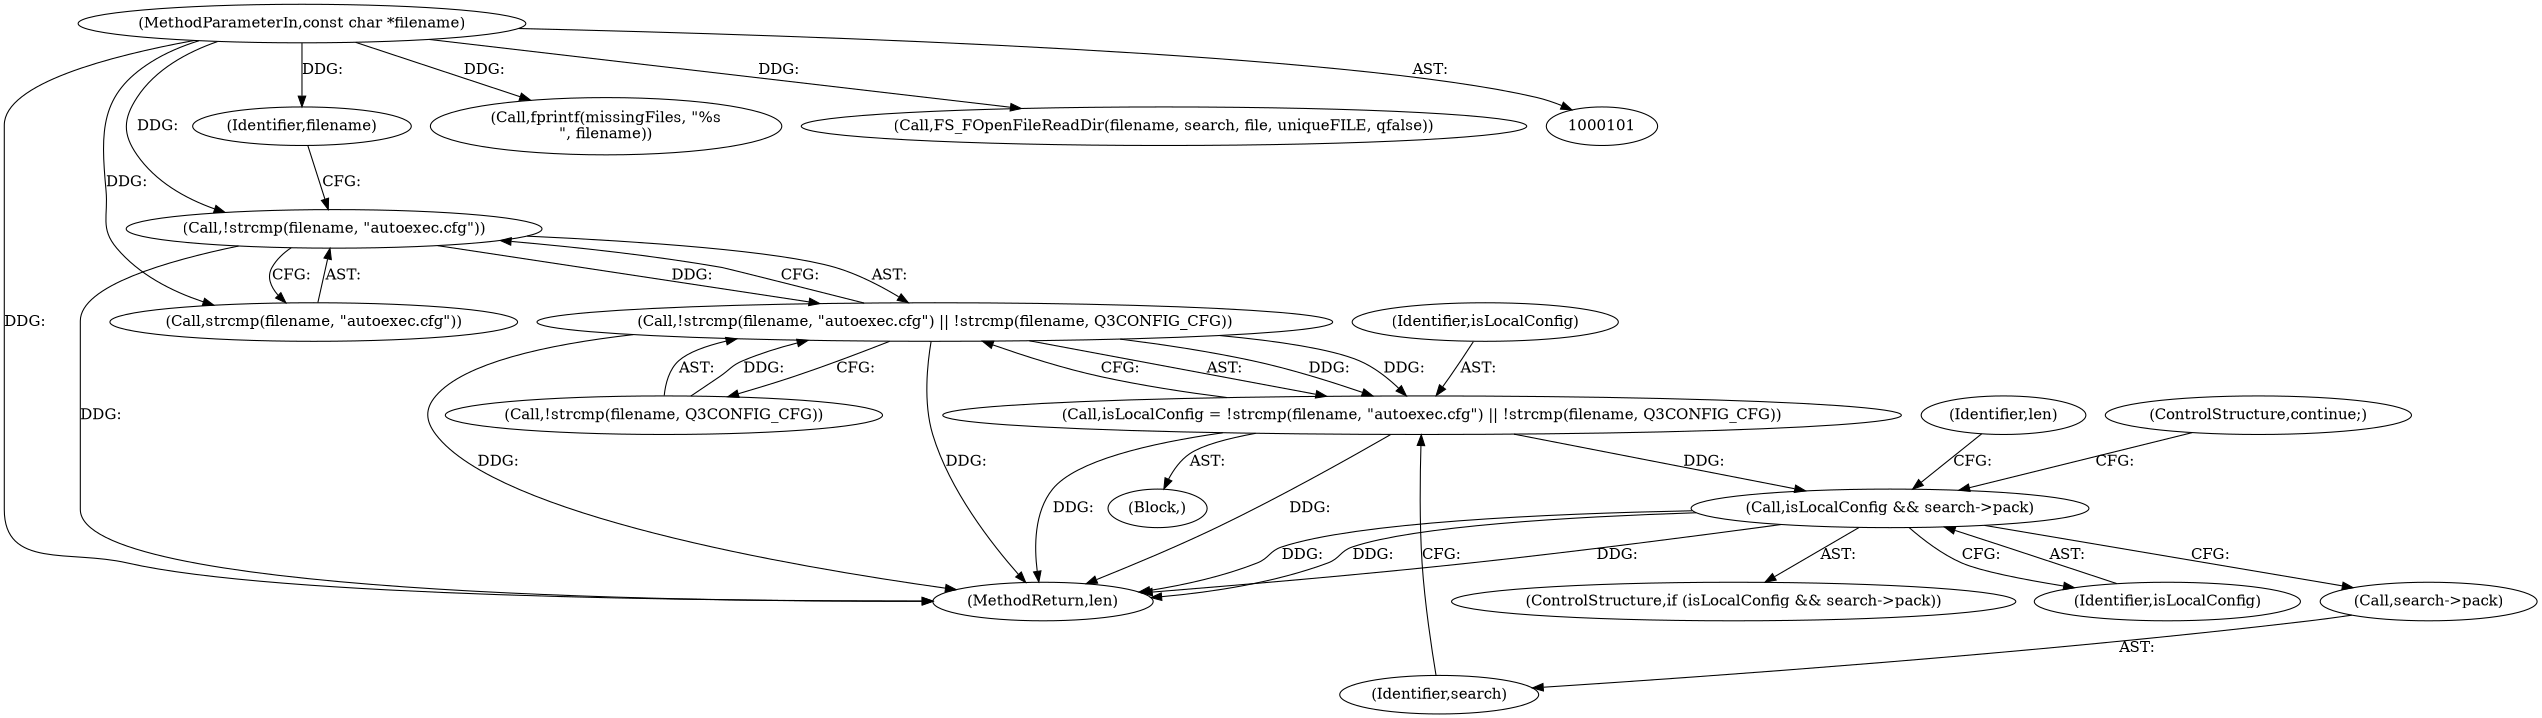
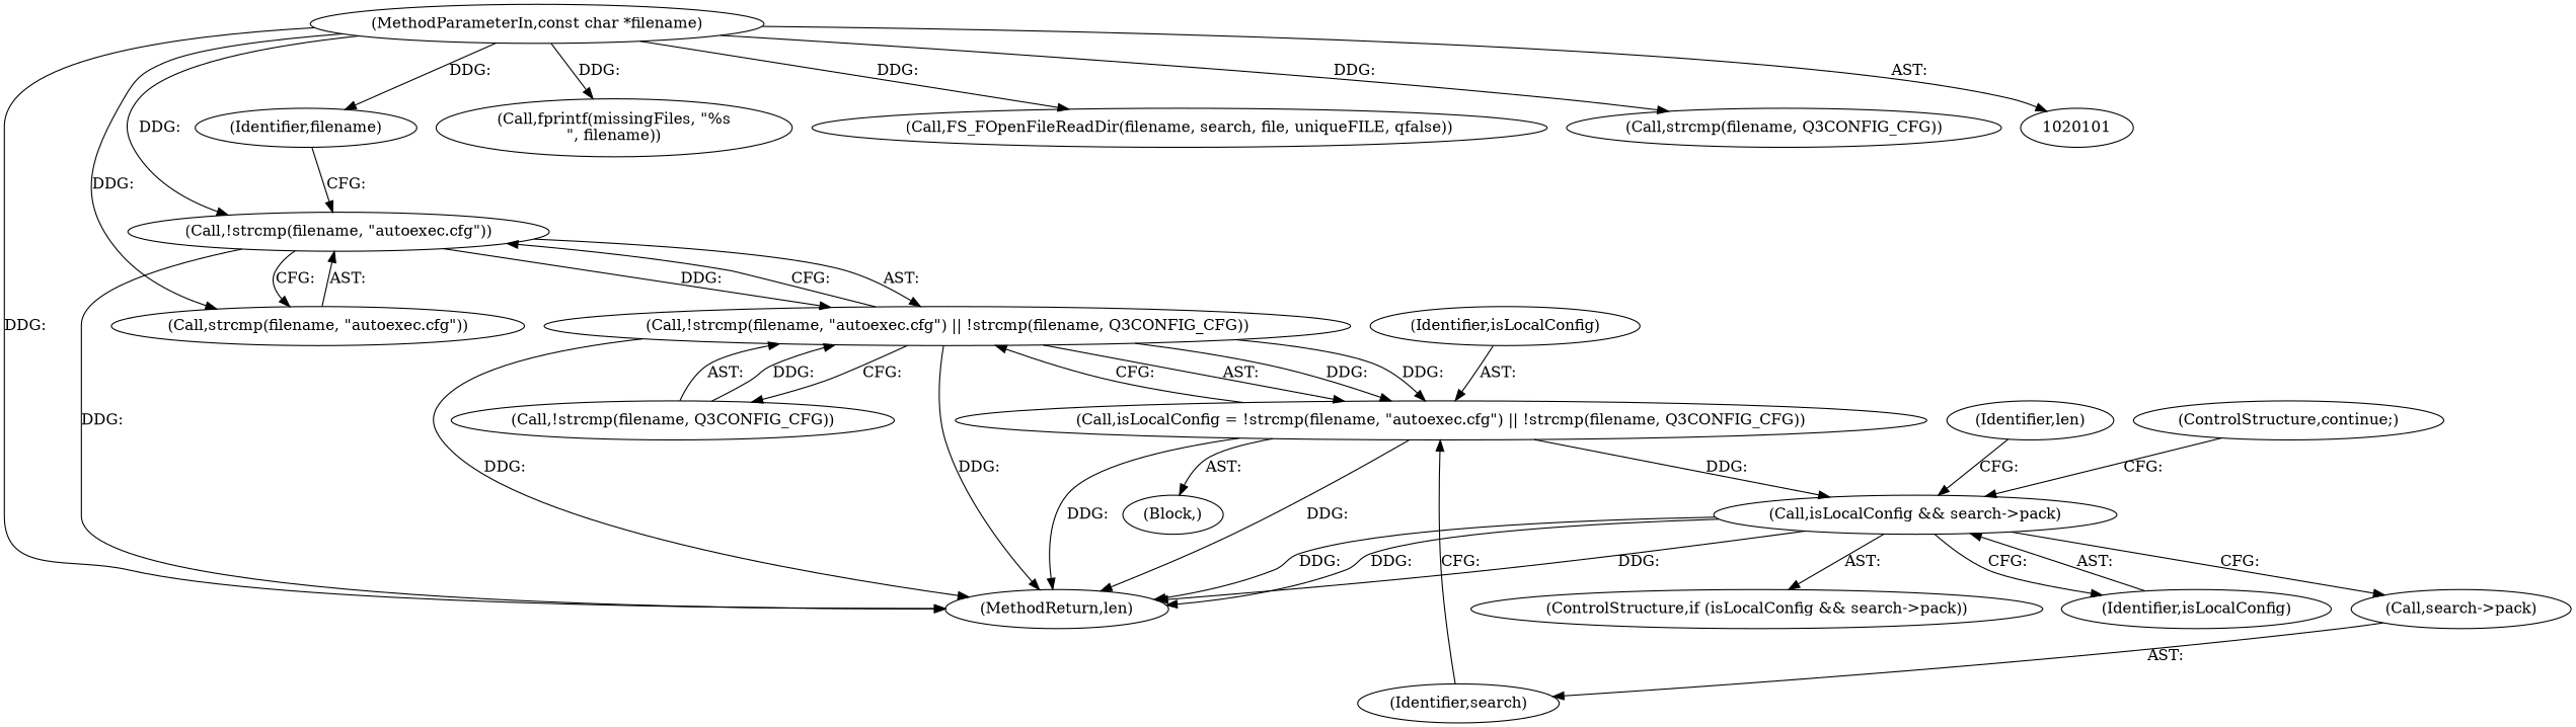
  digraph {
    n1 [label="(Call,!strcmp(filename, \"autoexec.cfg\"))"]
    n2 [label="(Call,!strcmp(filename, \"autoexec.cfg\") || !strcmp(filename, Q3CONFIG_CFG))"]
    n3 [label="(Call,strcmp(filename, \"autoexec.cfg\"))"]
    n4 [label="(MethodReturn,len)"]
    n5 [label="(Call,!strcmp(filename, Q3CONFIG_CFG))"]
    n6 [label="(Call,isLocalConfig = !strcmp(filename, \"autoexec.cfg\") || !strcmp(filename, Q3CONFIG_CFG))"]
    n7 [label="(MethodParameterIn,const char *filename)"]
    n8 [label="(Call,fprintf(missingFiles, \"%s\n\", filename))"]
    n9 [label="(Call,FS_FOpenFileReadDir(filename, search, file, uniqueFILE, qfalse))"]
-   1000101
+   n10 [label="(Call,strcmp(filename, Q3CONFIG_CFG))"]
+   1000101 [label=1020101]
    n12 [label="(Identifier,filename)"]
    n13 [label="(Call,isLocalConfig && search->pack)"]
    n14 [label="(Block,)"]
    n15 [label="(Identifier,isLocalConfig)"]
    n16 [label="(Call,search->pack)"]
    n17 [label="(ControlStructure,if (isLocalConfig && search->pack))"]
    n18 [label="(Identifier,search)"]
    n19 [label="(Identifier,len)"]
    n20 [label="(ControlStructure,continue;)"]
    n21 [label="(Identifier,isLocalConfig)"]
    n1 -> n2 [label="AST: "]
    n1 -> n2 [label="DDG: "]
    n1 -> n3 [label="CFG: "]
    n1 -> n4 [label="DDG: "]
    n2 -> n1 [label="CFG: "]
    n2 -> n4 [label="DDG: "]
    n2 -> n4 [label="DDG: "]
    n2 -> n5 [label="CFG: "]
    n2 -> n6 [label="AST: "]
    n2 -> n6 [label="DDG: "]
    n2 -> n6 [label="DDG: "]
    n3 -> n1 [label="AST: "]
    n5 -> n2 [label="AST: "]
    n5 -> n2 [label="DDG: "]
    n6 -> n2 [label="CFG: "]
    n6 -> n4 [label="DDG: "]
    n6 -> n4 [label="DDG: "]
    n6 -> n13 [label="DDG: "]
    n6 -> n14 [label="AST: "]
    n7 -> n1 [label="DDG: "]
    n7 -> n3 [label="DDG: "]
    n7 -> n4 [label="DDG: "]
    n7 -> n8 [label="DDG: "]
    n7 -> n9 [label="DDG: "]
+   n7 -> n10 [label="DDG: "]
    n7 -> 1000101 [label="AST: "]
    n7 -> n12 [label="DDG: "]
    n12 -> n1 [label="CFG: "]
    n13 -> n4 [label="DDG: "]
    n13 -> n4 [label="DDG: "]
    n13 -> n4 [label="DDG: "]
    n13 -> n15 [label="CFG: "]
    n13 -> n16 [label="CFG: "]
    n13 -> n17 [label="AST: "]
    n15 -> n13 [label="AST: "]
    n16 -> n18 [label="AST: "]
    n18 -> n6 [label="CFG: "]
    n19 -> n13 [label="CFG: "]
    n20 -> n13 [label="CFG: "]
    n21 -> n6 [label="AST: "]
  }
